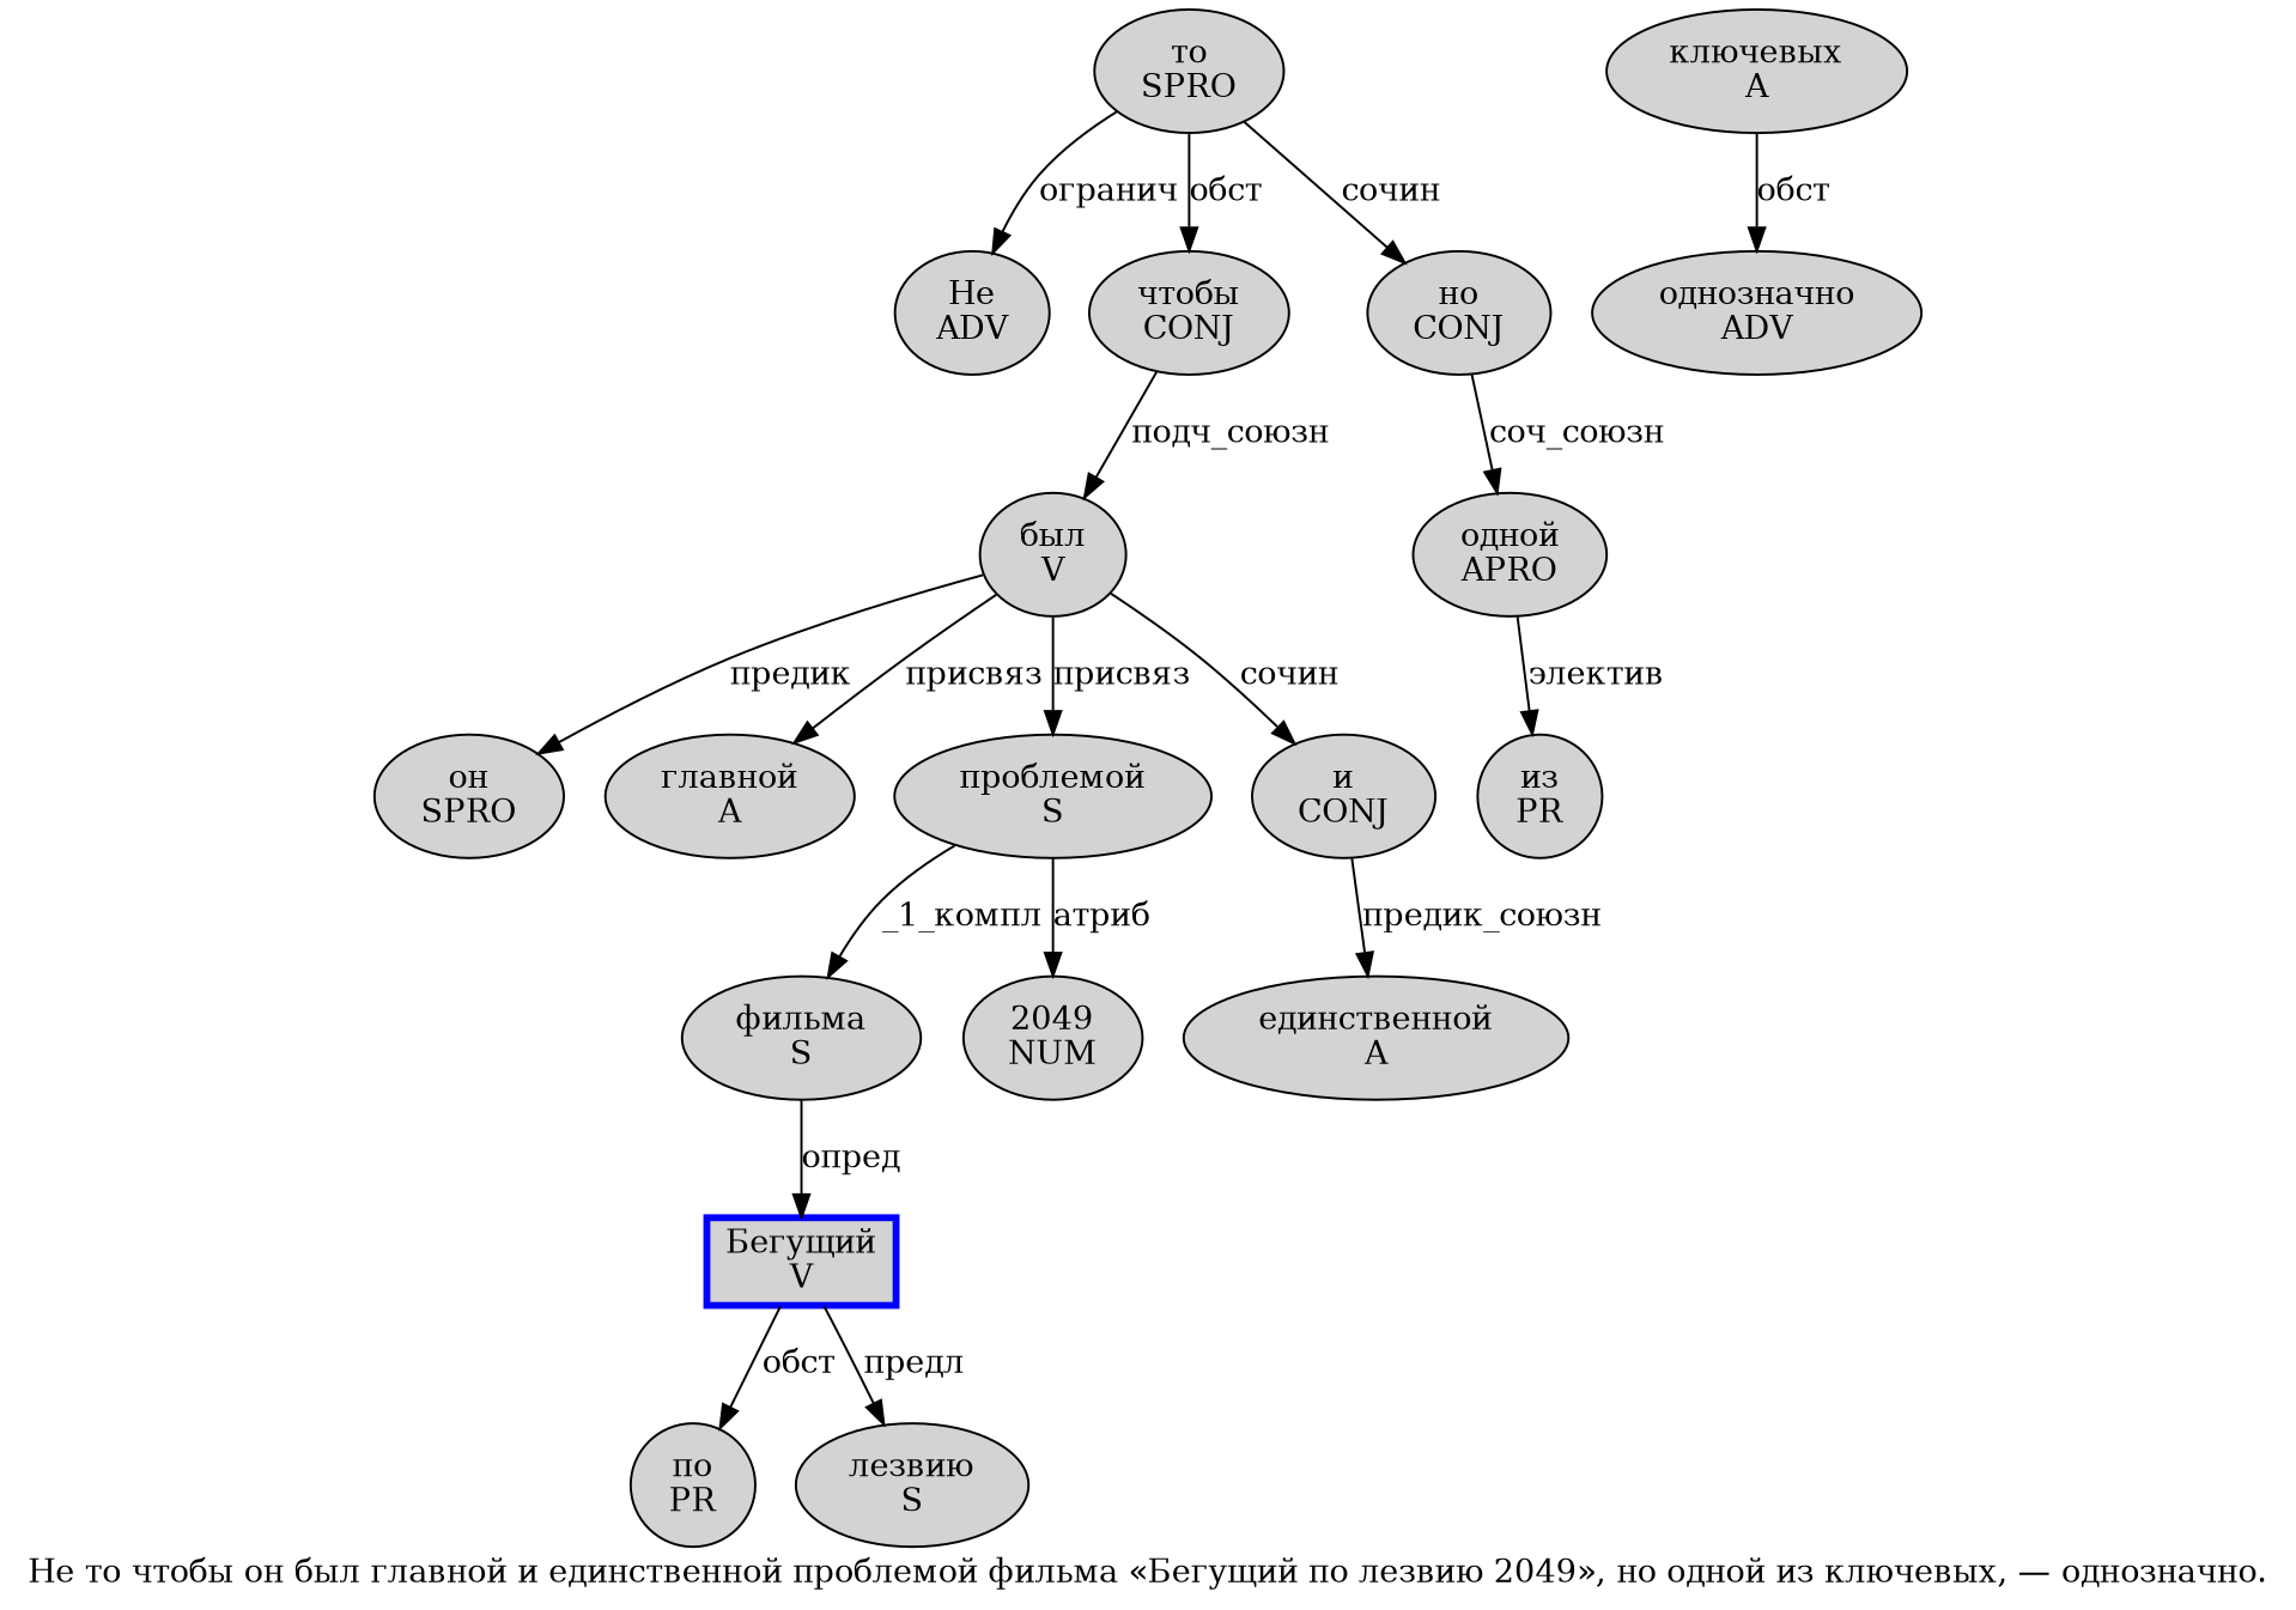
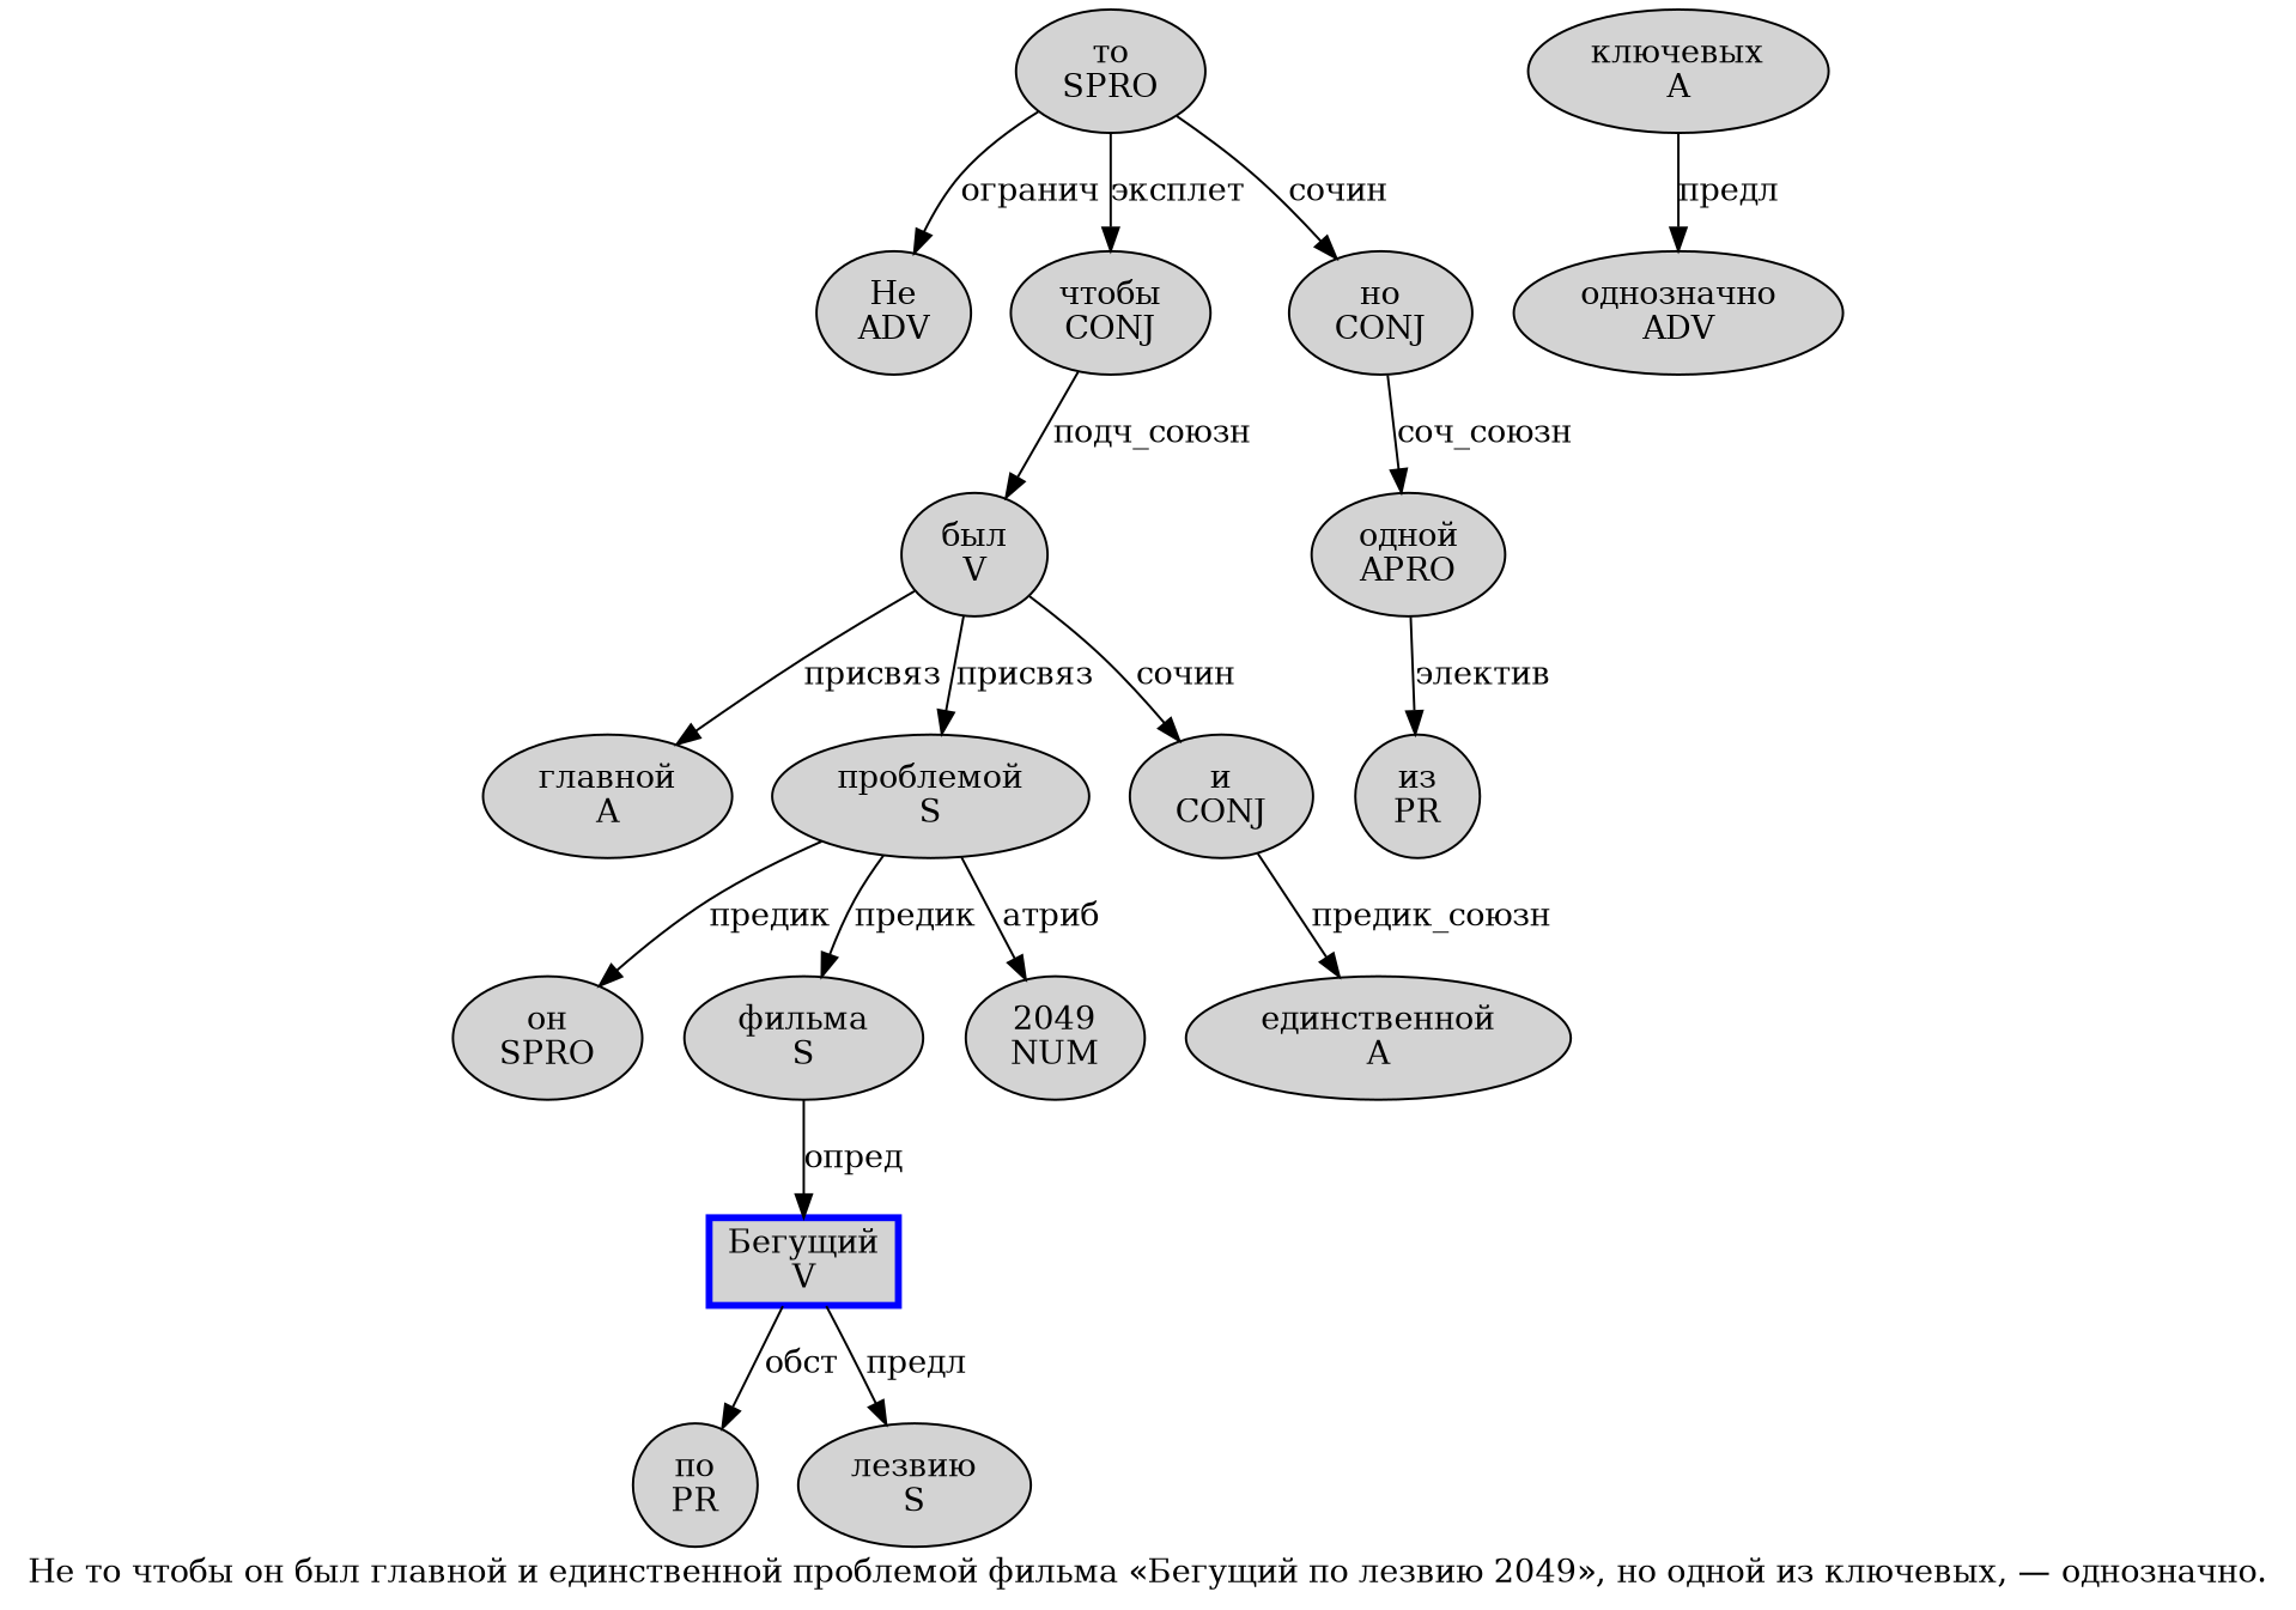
  digraph {
    label="Не то чтобы он был главной и единственной проблемой фильма «Бегущий по лезвию 2049», но одной из ключевых, — однозначно."
    node [fillcolor=lightgray penwidth=1 shape=ellipse style=filled]
    n1 [label="Не\nADV"]
    n2 [label="то\nSPRO"]
    n3 [label="чтобы\nCONJ"]
    n4 [label="но\nCONJ"]
    n5 [label="был\nV"]
    n6 [label="одной\nAPRO"]
    n7 [label="он\nSPRO"]
    n8 [label="главной\nA"]
    n9 [label="проблемой\nS"]
    n10 [label="и\nCONJ"]
    n11 [label="фильма\nS"]
    n12 [label="2049\nNUM"]
    n13 [label="единственной\nA"]
    n14 [color=blue label="Бегущий\nV" penwidth=3 shape=box]
    n15 [label="по\nPR"]
    n16 [label="лезвию\nS"]
    n17 [label="из\nPR"]
    n18 [label="ключевых\nA"]
    n19 [label="однозначно\nADV"]
    n2 -> n1 [label="огранич"]
-   n2 -> n3 [label="обст"]
+   n2 -> n3 [label="эксплет"]
    n2 -> n4 [label="сочин"]
    n3 -> n5 [label="подч_союзн"]
    n4 -> n6 [label="соч_союзн"]
-   n5 -> n7 [label="предик"]
+   n9 -> n7 [label="предик"]
    n5 -> n8 [label="присвяз"]
    n5 -> n9 [label="присвяз"]
    n5 -> n10 [label="сочин"]
    n6 -> n17 [label="электив"]
-   n9 -> n11 [label="_1_компл"]
+   n9 -> n11 [label="предик"]
    n9 -> n12 [label="атриб"]
    n10 -> n13 [label="предик_союзн"]
    n11 -> n14 [label="опред"]
    n14 -> n15 [label="обст"]
    n14 -> n16 [label="предл"]
-   n18 -> n19 [label="обст"]
+   n18 -> n19 [label="предл"]
  }
